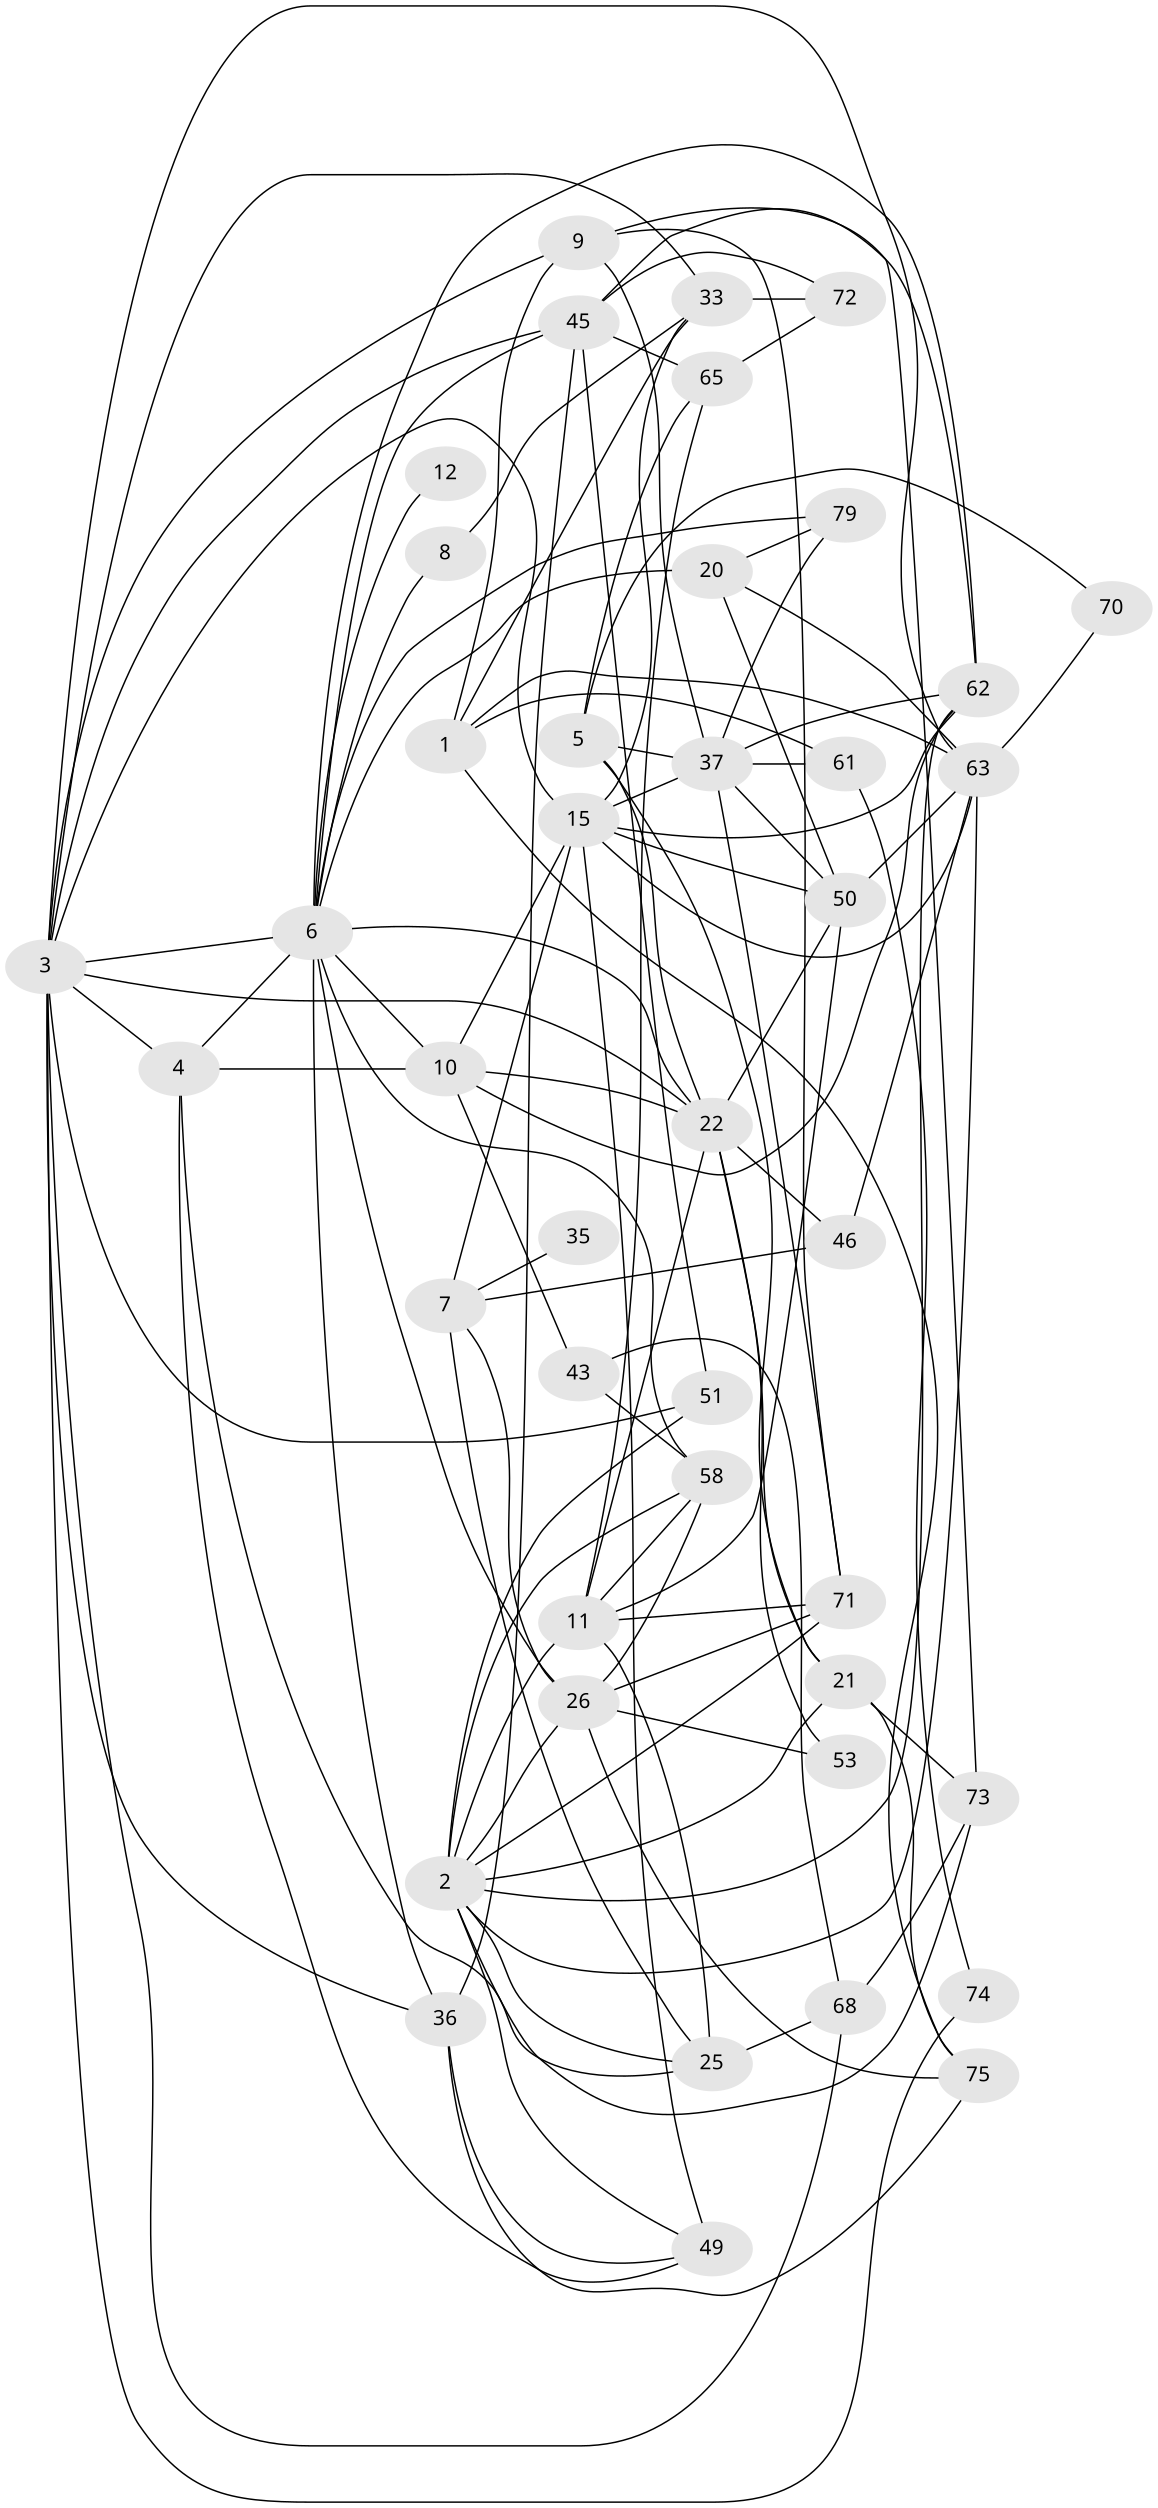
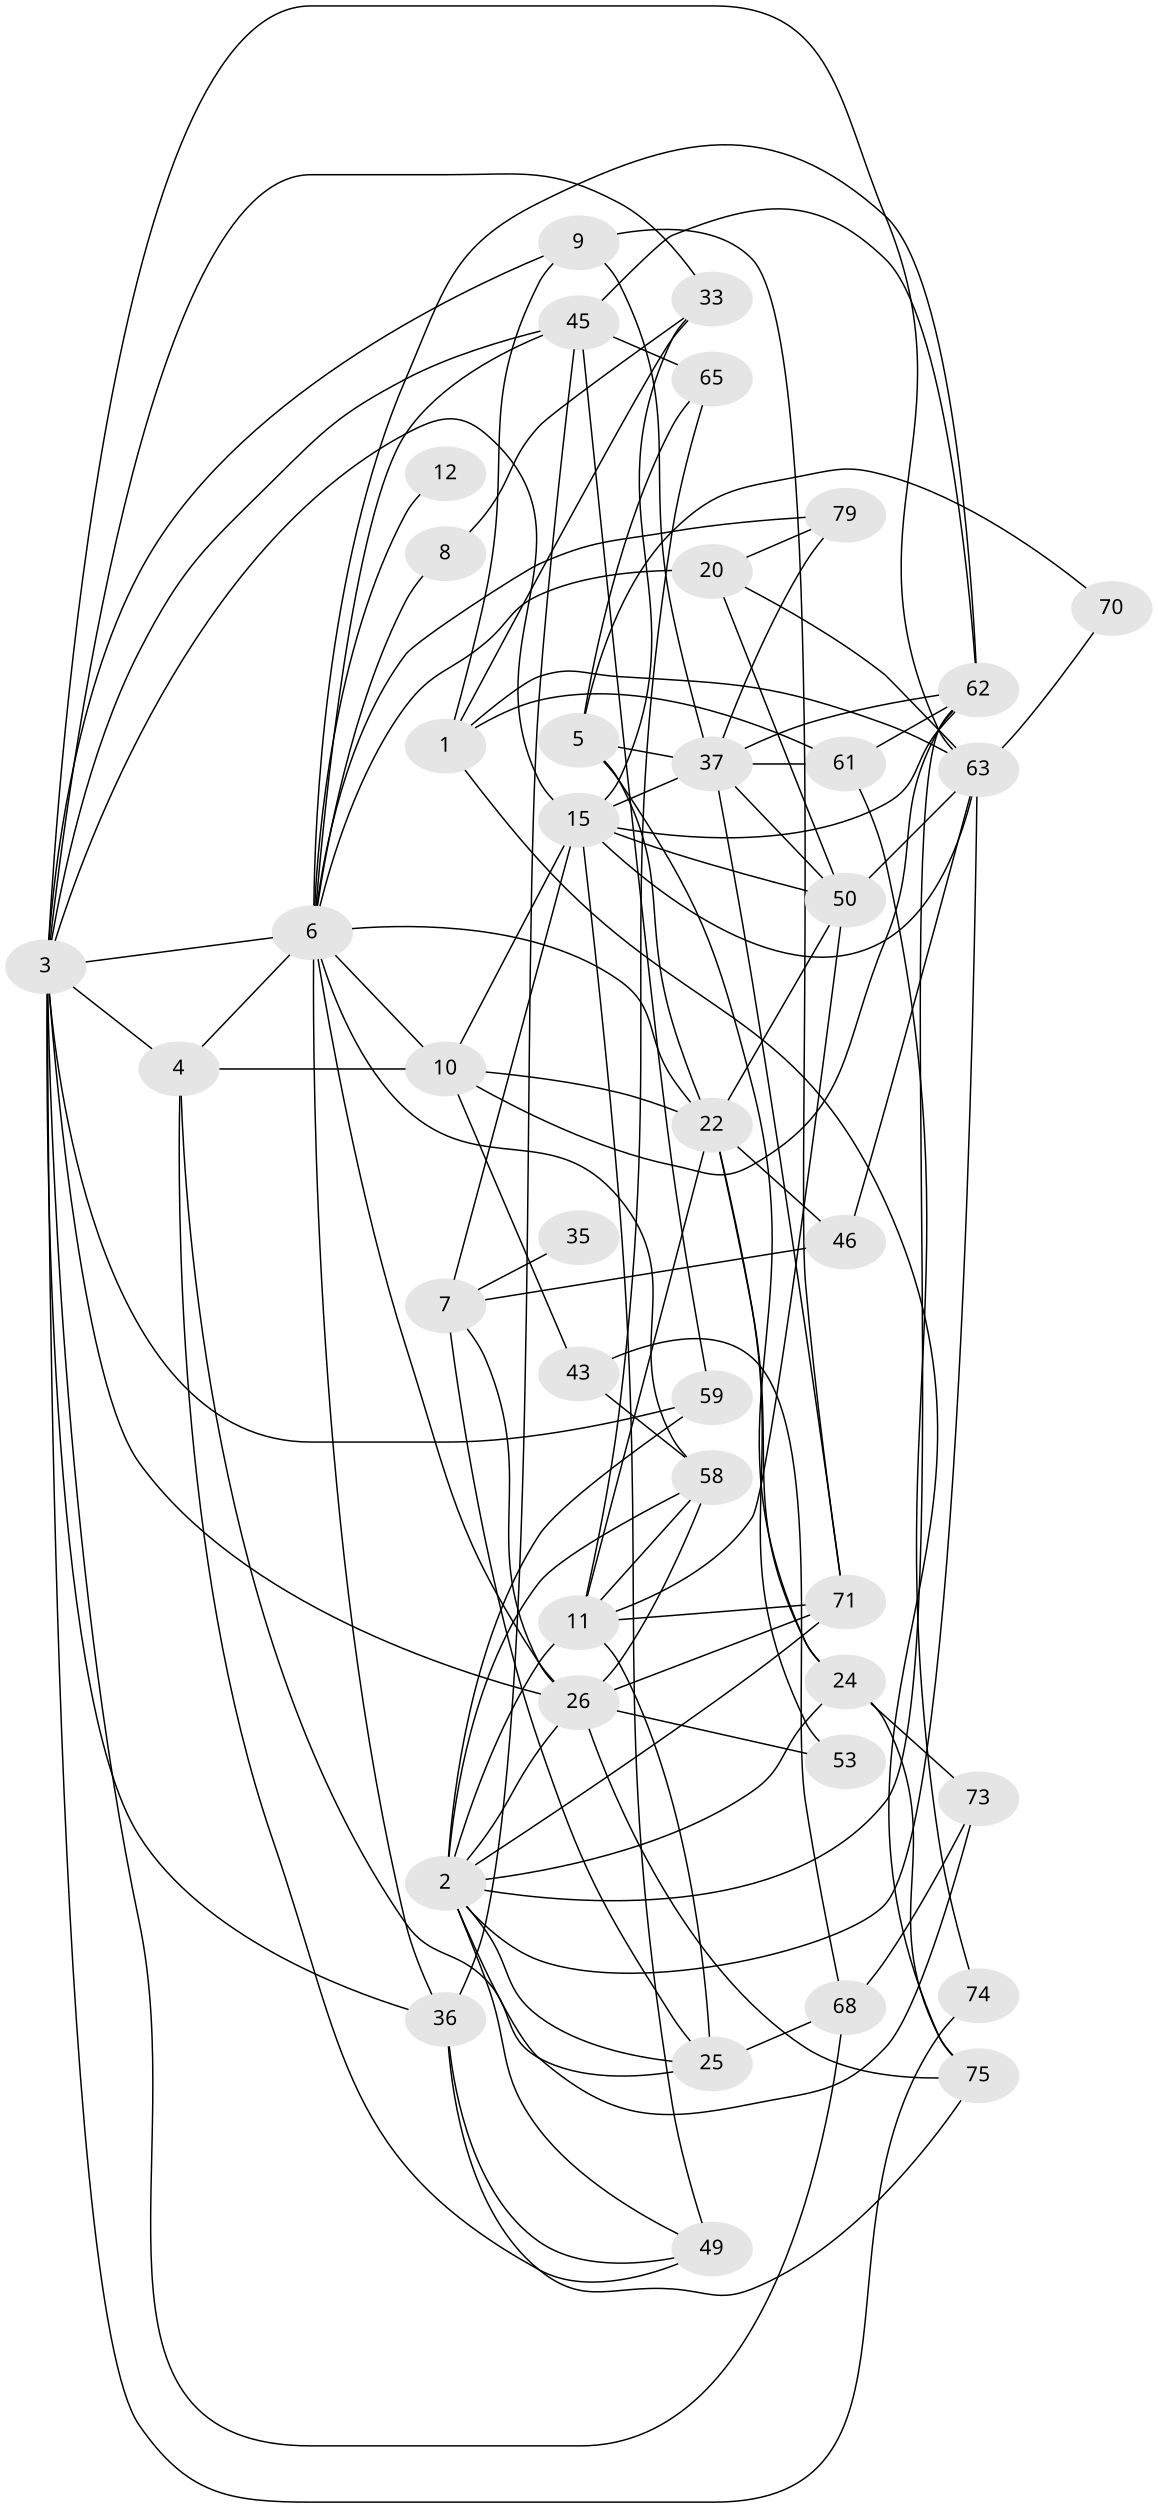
  graph {
    fontname="Noto Sans"
    rankdir=LR
    node [color=gray90 fontname="Noto Sans" style=filled]
    edge [fontname="Noto Sans"]
    1 [super="+32"]
    9 [super="+83"]
    33 [super="+41"]
    61
    63 [super="+67"]
    75
    71
    73
    37 [super="+57"]
-   72
    62
    74
    70
    2 [super="+16+18"]
    11 [super="+13+76+14"]
-   24 [super="+78" label=21]
+   24 [super="+78"]
    25 [super="+51"]
    26 [super="+52+54"]
    49 [super="+80"]
    58
-   59 [label=51]
+   59
    22 [super="+38"]
    65
    50 [super="+55"]
    68
    53
    3 [super="+27+42+21+66+17"]
    4 [super="+40"]
    6 [super="+84+28+31+47"]
    15 [super="+82+19+29"]
    36 [super="+48"]
    45 [super="+69"]
    10 [super="+30+56"]
    8
    12
    20 [super="+64"]
    79
    35 [super="+60"]
    43
    5 [super="+39"]
    46
    7 [super="+44"]
    1 -- 9
    1 -- 33 [weight=2]
    1 -- 61
    1 -- 63
    1 -- 75
    9 -- 71
-   9 -- 73
    9 -- 37
-   33 -- 72
+   61 -- 62
    61 -- 74
    63 -- 70
    37 -- 61
    37 -- 71
    37 -- 62
    37 -- 50
    37 -- 79
    2 -- 63
    2 -- 71
    2 -- 73
    2 -- 62
    2 -- 11
    2 -- 24
    2 -- 25 [weight=2]
    2 -- 26
    2 -- 49
    2 -- 58
    2 -- 59
    11 -- 71
    11 -- 25
    11 -- 58
    11 -- 22
    11 -- 65
    11 -- 50
    24 -- 75
    24 -- 73
    25 -- 68
    26 -- 75
    26 -- 71 [weight=2]
    26 -- 58
    26 -- 53
    22 -- 24
    22 -- 50
    22 -- 53
    22 -- 46
-   65 -- 72
    50 -- 63
    68 -- 73
    3 -- 9
    3 -- 33
    3 -- 63
    3 -- 74 [weight=2]
-   3 -- 22
+   3 -- 26
    3 -- 59
    3 -- 68
    3 -- 4
    3 -- 6 [weight=2]
    3 -- 15 [weight=2]
    3 -- 36
    3 -- 45
    4 -- 25
    4 -- 49
    4 -- 6
    4 -- 10
    6 -- 62
    6 -- 26
    6 -- 58
    6 -- 22
    6 -- 36
    6 -- 45
    6 -- 10
    6 -- 8
    6 -- 12 [weight=2]
    6 -- 20
    6 -- 79
    15 -- 33
    15 -- 63
    15 -- 37
    15 -- 62
    15 -- 49
    15 -- 50
    36 -- 75
    36 -- 49
    36 -- 45
-   45 -- 72
    45 -- 62
    45 -- 59
    45 -- 65
    10 -- 62
    10 -- 22
    10 -- 15
    10 -- 43
    8 -- 33
    20 -- 63 [weight=2]
    20 -- 50
    20 -- 79
    43 -- 58
    43 -- 68
    5 -- 37
    5 -- 70
    5 -- 24
    5 -- 22
    5 -- 65
    46 -- 63
    7 -- 25
    7 -- 26
    7 -- 15 [weight=2]
    7 -- 35
    7 -- 46 [weight=2]
  }
